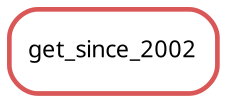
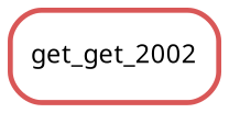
  digraph {
    bgcolor=white
-   n1 [color="0.00 0.6 0.85" fontname=sans fontsize=10 label=get_since_2002 penwidth=2 shape=box style=rounded]
+   n1 [color="0.00 0.6 0.85" fontname=sans fontsize=10 label=get_get_2002 penwidth=2 shape=box style=rounded]
  }
